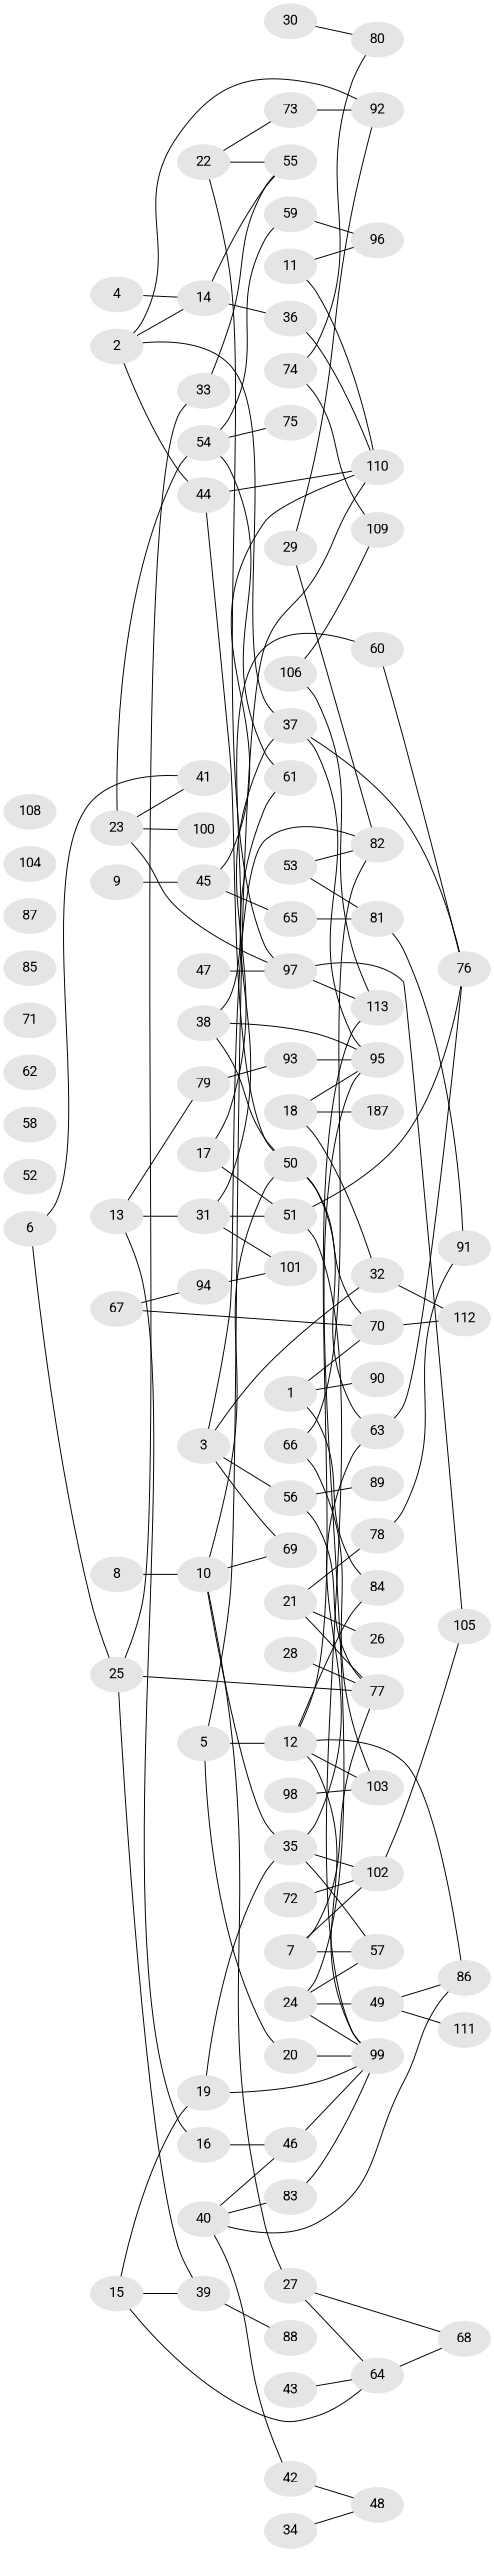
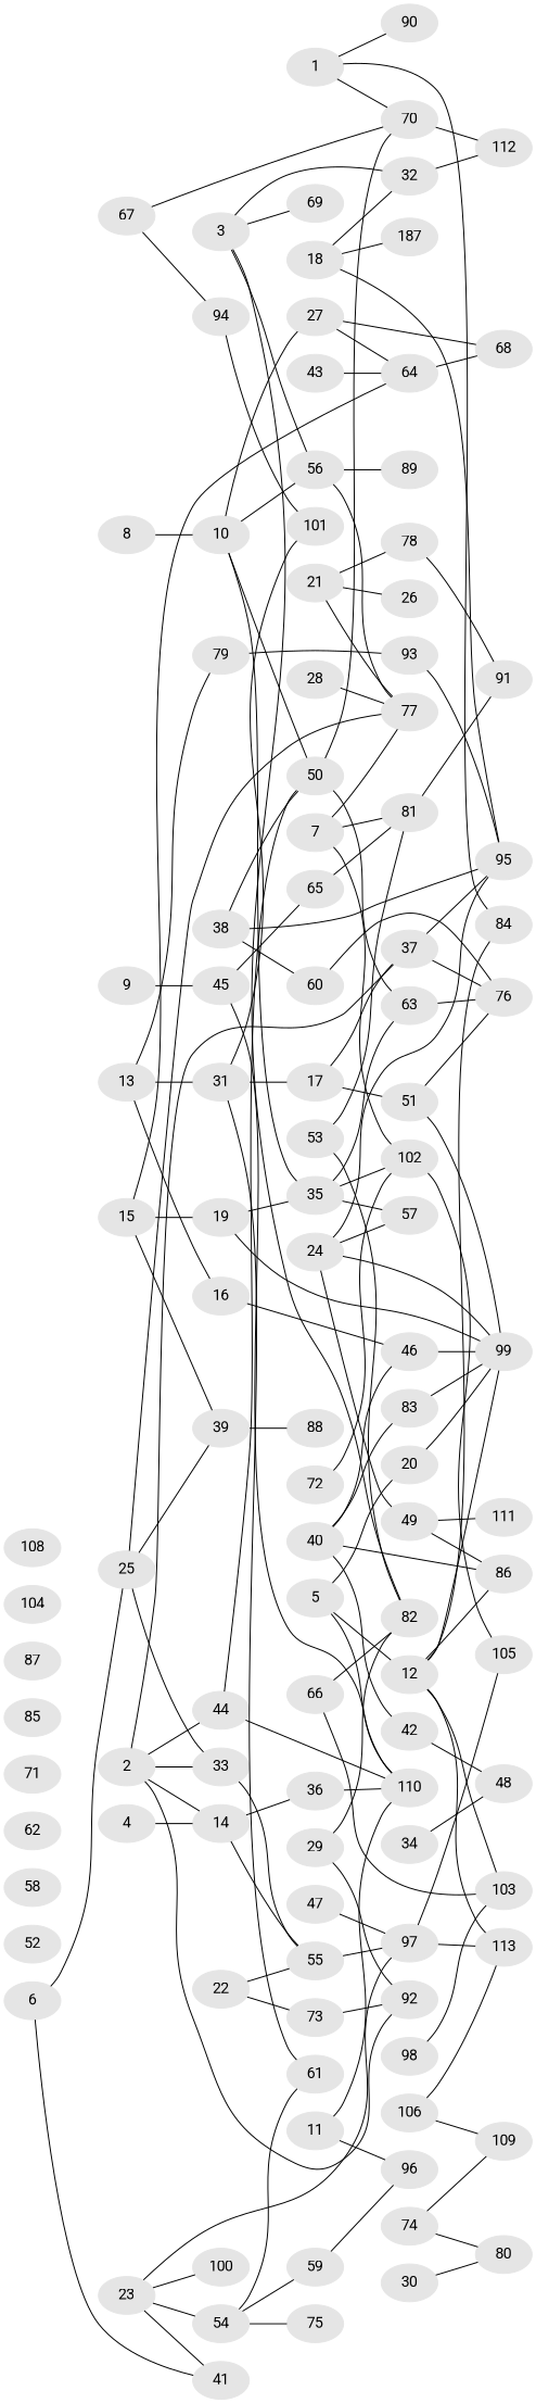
  graph {
    fontname=Roboto
    rankdir=LR
    node [color=gray90 fontname=Roboto style=filled]
    edge [fontname=Roboto]
    1
    70
    84
    90
    112
    2
    14
    33
    37
    44
    92
    36
    55
    95
    76
    110
    50
    3
    32
    56
    69
    82
    77
    89
    4
    5
    12
    20
    86
    99
    103
    113
    6
    25
    41
    39
    97
    105
    7
    57
    102
    8
    10
    27
    35
    9
    45
    65
    64
    68
    63
    11
    96
    13
    16
    31
    79
    46
    51
    61
    101
    93
    15
    19
    88
    17
    18
    n68 [label=187]
    21
    26
    78
    91
    22
    73
    23
    54
    100
    59
    75
    24
    49
    111
    28
    29
    30
    80
    34
    48
    38
    60
    40
    42
    83
    43
    81
    47
    52
    53
    58
    62
    66
    67
    94
    71
    72
    74
    109
    85
    87
    98
    104
    106
    108
    1 -- 70
    1 -- 84
    1 -- 90
    70 -- 112
    2 -- 14
+   2 -- 33
    2 -- 37
    2 -- 44
    2 -- 92
    14 -- 36
    14 -- 55
    33 -- 55
    37 -- 95
    37 -- 76
    44 -- 110
    44 -- 50
    36 -- 110
    50 -- 70
    50 -- 63
    3 -- 32
    3 -- 56
    3 -- 69
    3 -- 82
    32 -- 112
    56 -- 77
    56 -- 89
    4 -- 14
    5 -- 110
    5 -- 12
    5 -- 20
    12 -- 84
    12 -- 86
    12 -- 99
    12 -- 103
    12 -- 113
    20 -- 99
    6 -- 25
    6 -- 41
    25 -- 33
    25 -- 77
    25 -- 39
    39 -- 88
    97 -- 113
    97 -- 105
    7 -- 77
-   7 -- 57
+   7 -- 81
    7 -- 102
    102 -- 105
    8 -- 10
    10 -- 50
-   10 -- 69
+   10 -- 56
    10 -- 27
    10 -- 35
    27 -- 64
    27 -- 68
    35 -- 57
    35 -- 102
    35 -- 63
    9 -- 45
    45 -- 110
    45 -- 65
    65 -- 81
    64 -- 68
    63 -- 76
    11 -- 110
    11 -- 96
    13 -- 16
    13 -- 31
    13 -- 79
    16 -- 46
-   31 -- 51
+   31 -- 17
    31 -- 61
    31 -- 101
    79 -- 93
    46 -- 99
    51 -- 76
    51 -- 99
    93 -- 95
    15 -- 39
    15 -- 64
    15 -- 19
    19 -- 99
    19 -- 35
    17 -- 37
    17 -- 51
    18 -- 95
    18 -- 32
    18 -- n68
    21 -- 77
    21 -- 26
    21 -- 78
    78 -- 91
    22 -- 55
-   22 -- 97
+   55 -- 97
    22 -- 73
    73 -- 92
    23 -- 41
    23 -- 97
    23 -- 54
    23 -- 100
    54 -- 61
    54 -- 59
    54 -- 75
    59 -- 96
    24 -- 95
    24 -- 99
    24 -- 57
    24 -- 49
    49 -- 86
    49 -- 111
    28 -- 77
    29 -- 92
    29 -- 82
    30 -- 80
    34 -- 48
    38 -- 95
    38 -- 50
    38 -- 60
    60 -- 76
    40 -- 86
    40 -- 46
    40 -- 42
    40 -- 83
    42 -- 48
    83 -- 99
    43 -- 64
    81 -- 91
    47 -- 97
    53 -- 82
    53 -- 81
    66 -- 82
    66 -- 103
    67 -- 70
    67 -- 94
    94 -- 101
    72 -- 102
    74 -- 80
    74 -- 109
    98 -- 103
    106 -- 113
    106 -- 109
  }
